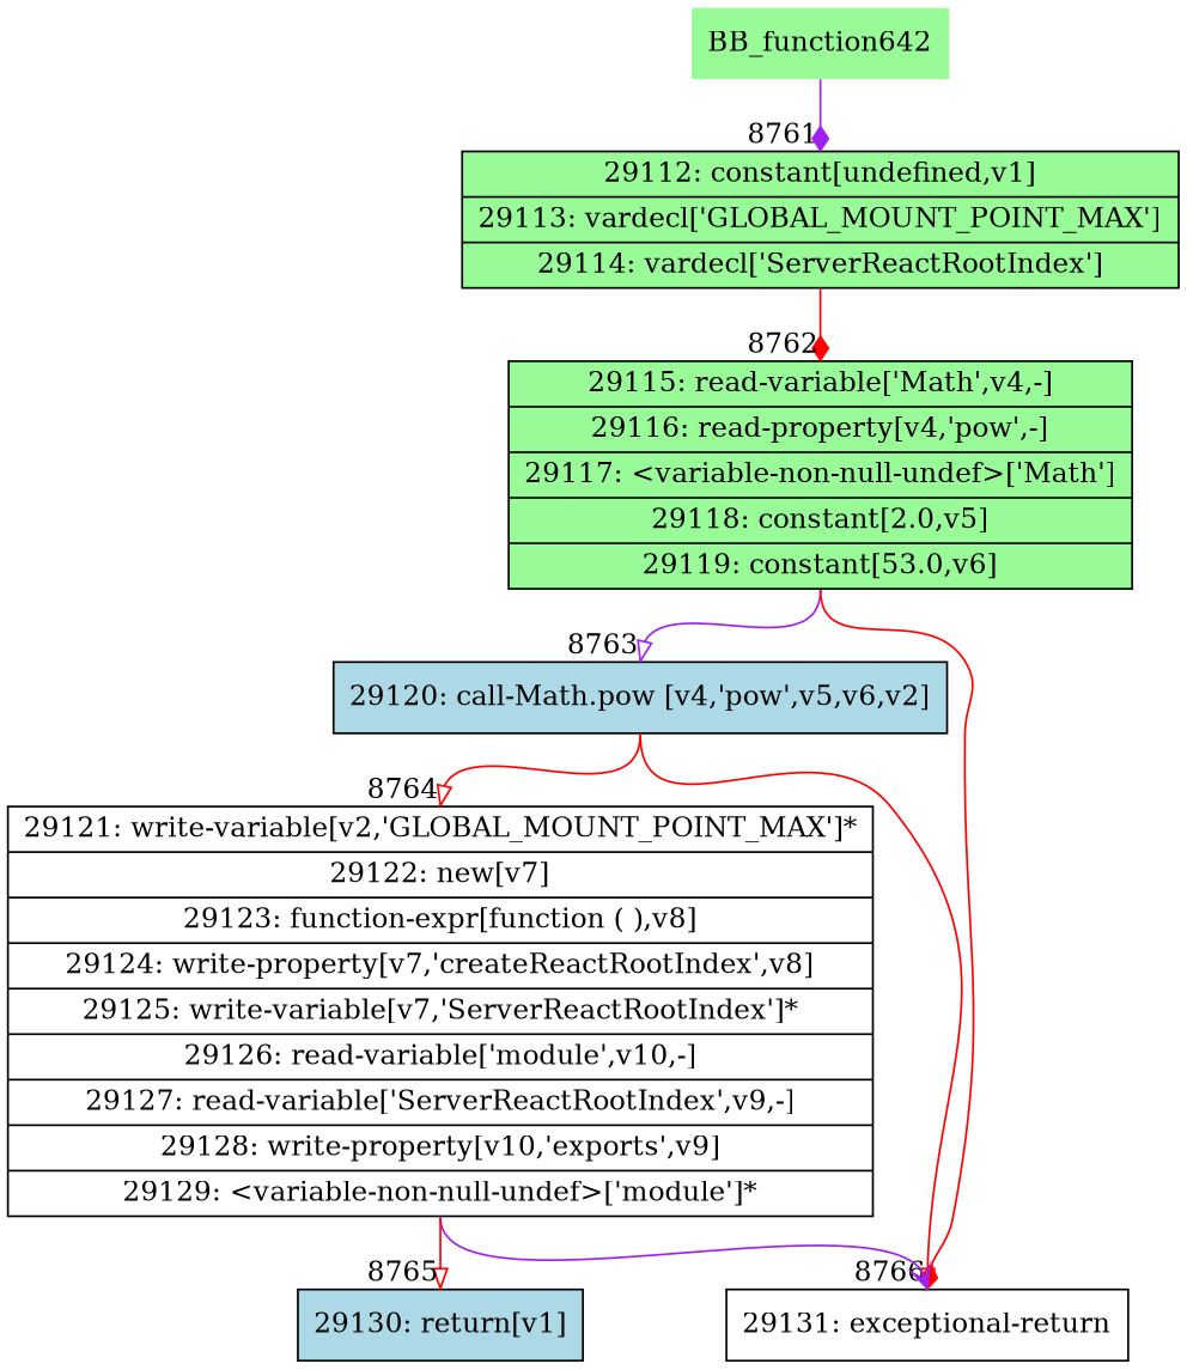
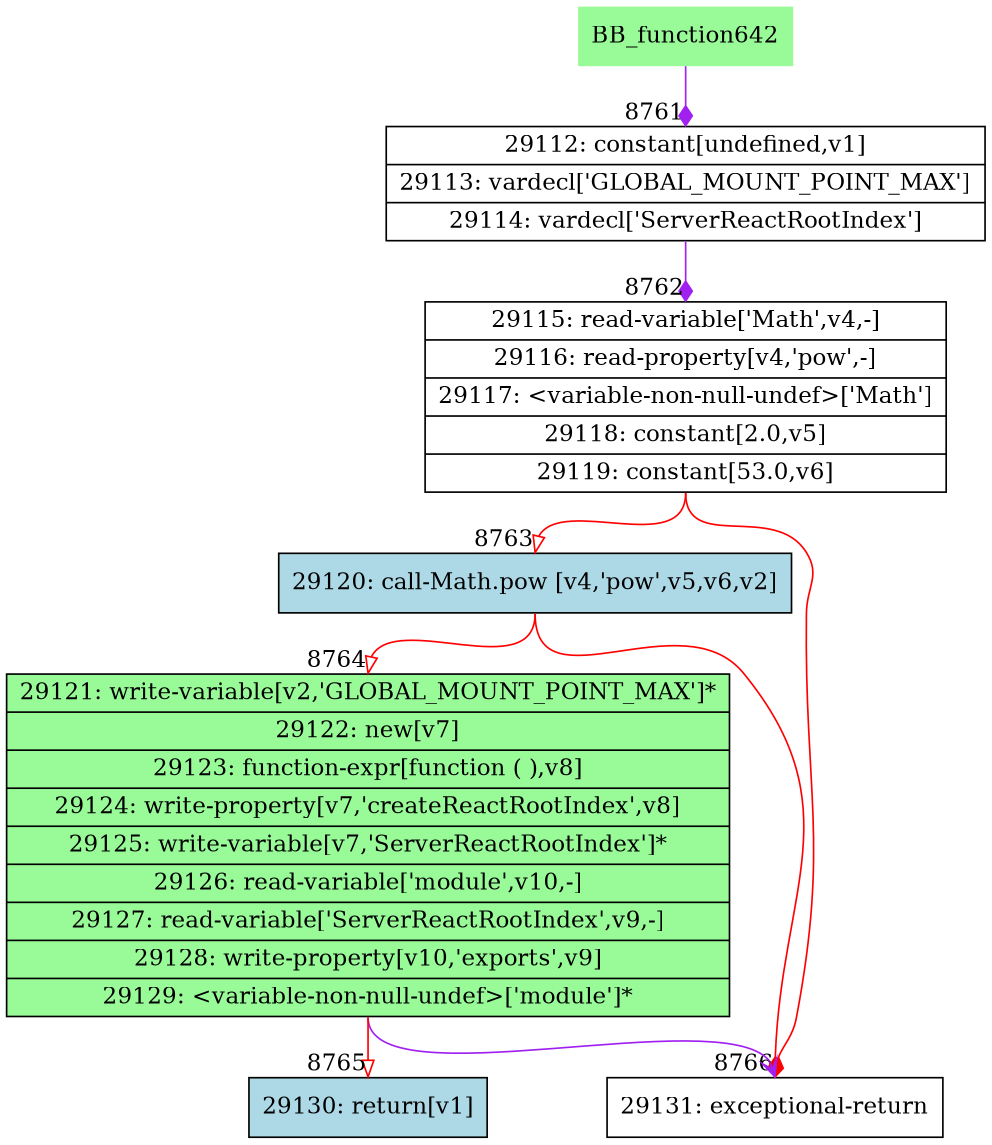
  digraph {
    rankdir=TD
    node [fillcolor=white shape=record style=filled]
    edge [arrowhead=diamond color=red headport=n tailport=s]
    n1 [fillcolor=palegreen label=BB_function642 shape=none]
-   n2 [fillcolor=palegreen label="{29112: constant[undefined,v1]|29113: vardecl['GLOBAL_MOUNT_POINT_MAX']|29114: vardecl['ServerReactRootIndex']}"]
-   n3 [fillcolor=palegreen label="{29115: read-variable['Math',v4,-]|29116: read-property[v4,'pow',-]|29117: \<variable-non-null-undef\>['Math']|29118: constant[2.0,v5]|29119: constant[53.0,v6]}"]
+   n2 [label="{29112: constant[undefined,v1]|29113: vardecl['GLOBAL_MOUNT_POINT_MAX']|29114: vardecl['ServerReactRootIndex']}"]
+   n3 [label="{29115: read-variable['Math',v4,-]|29116: read-property[v4,'pow',-]|29117: \<variable-non-null-undef\>['Math']|29118: constant[2.0,v5]|29119: constant[53.0,v6]}"]
    n4 [fillcolor=lightblue label="{29120: call-Math.pow [v4,'pow',v5,v6,v2]}"]
    n5 [label="{29131: exceptional-return}"]
-   n6 [label="{29121: write-variable[v2,'GLOBAL_MOUNT_POINT_MAX']*|29122: new[v7]|29123: function-expr[function ( ),v8]|29124: write-property[v7,'createReactRootIndex',v8]|29125: write-variable[v7,'ServerReactRootIndex']*|29126: read-variable['module',v10,-]|29127: read-variable['ServerReactRootIndex',v9,-]|29128: write-property[v10,'exports',v9]|29129: \<variable-non-null-undef\>['module']*}"]
+   n6 [fillcolor=palegreen label="{29121: write-variable[v2,'GLOBAL_MOUNT_POINT_MAX']*|29122: new[v7]|29123: function-expr[function ( ),v8]|29124: write-property[v7,'createReactRootIndex',v8]|29125: write-variable[v7,'ServerReactRootIndex']*|29126: read-variable['module',v10,-]|29127: read-variable['ServerReactRootIndex',v9,-]|29128: write-property[v10,'exports',v9]|29129: \<variable-non-null-undef\>['module']*}"]
    n7 [fillcolor=lightblue label="{29130: return[v1]}"]
    n1 -> n2 [color=purple headlabel="    8761"]
-   n2 -> n3 [headlabel="      8762"]
-   n3 -> n4 [arrowhead=onormal color=purple headlabel="      8763"]
+   n2 -> n3 [color=purple headlabel="      8762"]
+   n3 -> n4 [arrowhead=onormal headlabel="      8763"]
    n3 -> n5 [headlabel="      8766"]
-   n4 -> n5 [arrowhead=onormal]
+   n4 -> n5
    n4 -> n6 [arrowhead=onormal headlabel="      8764"]
    n6 -> n5 [arrowhead=vee color=purple]
    n6 -> n7 [arrowhead=onormal headlabel="      8765"]
  }
